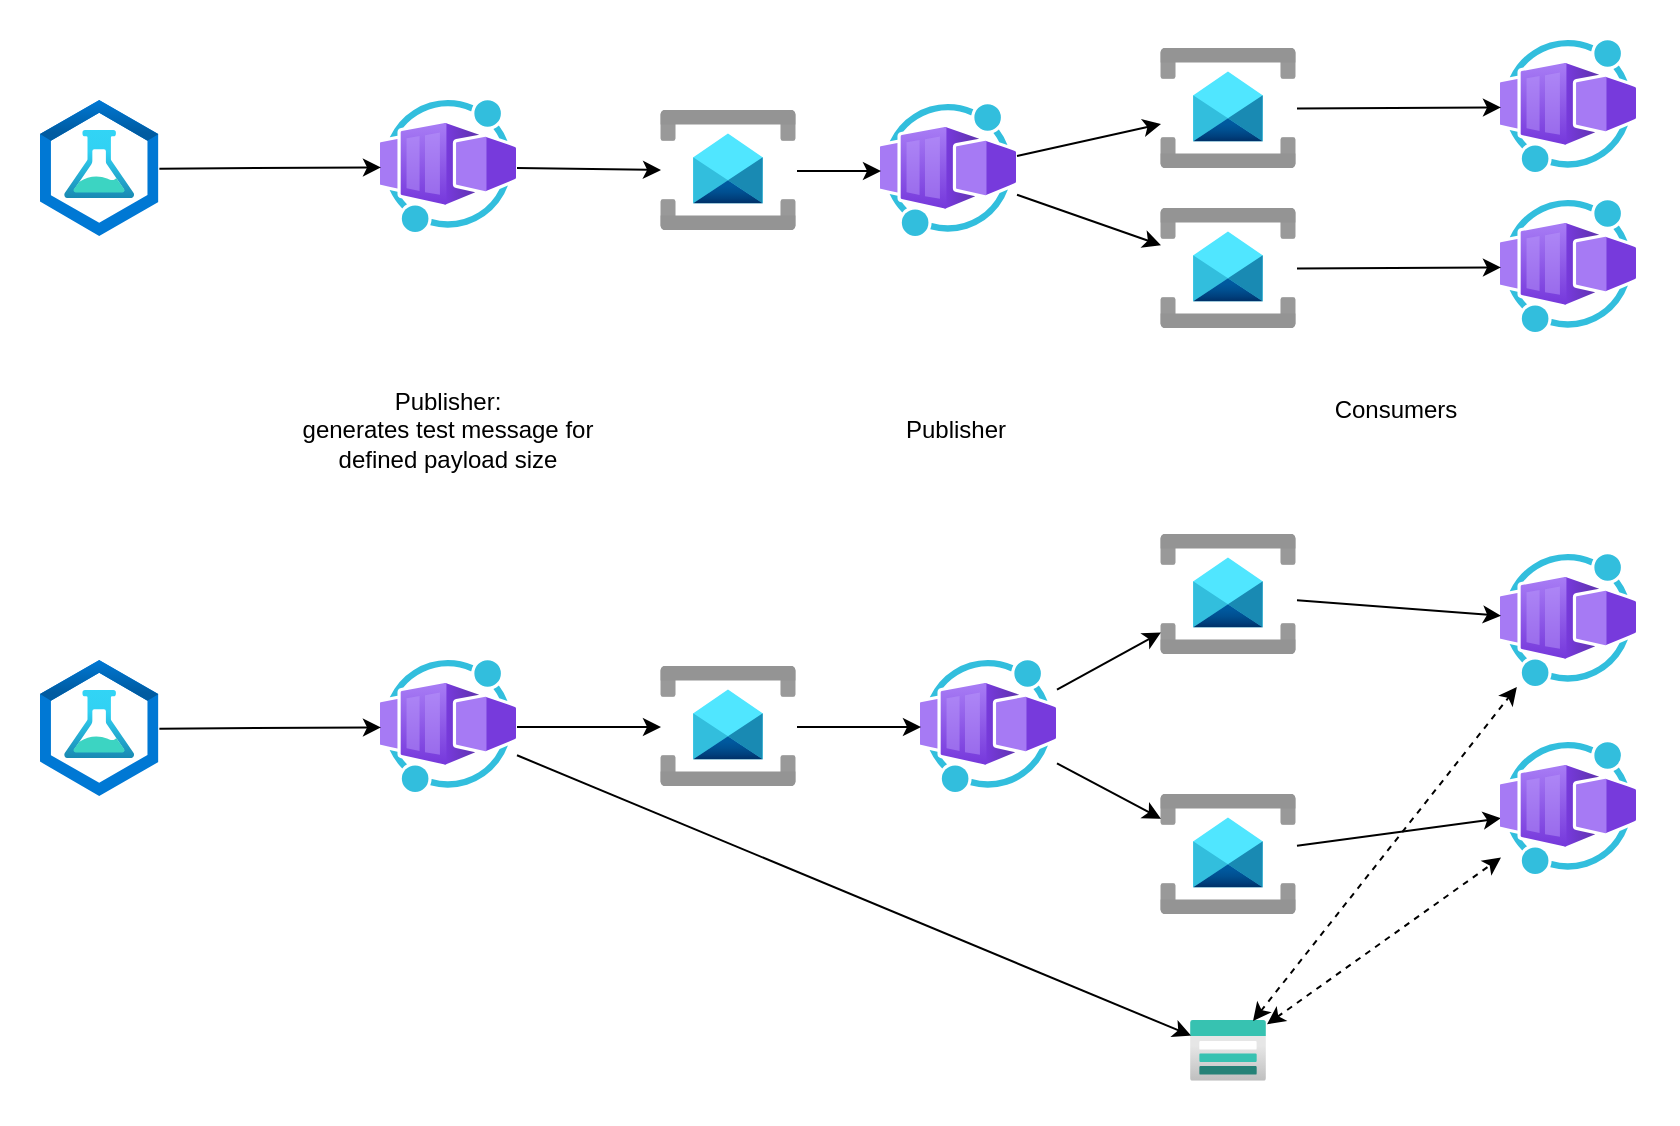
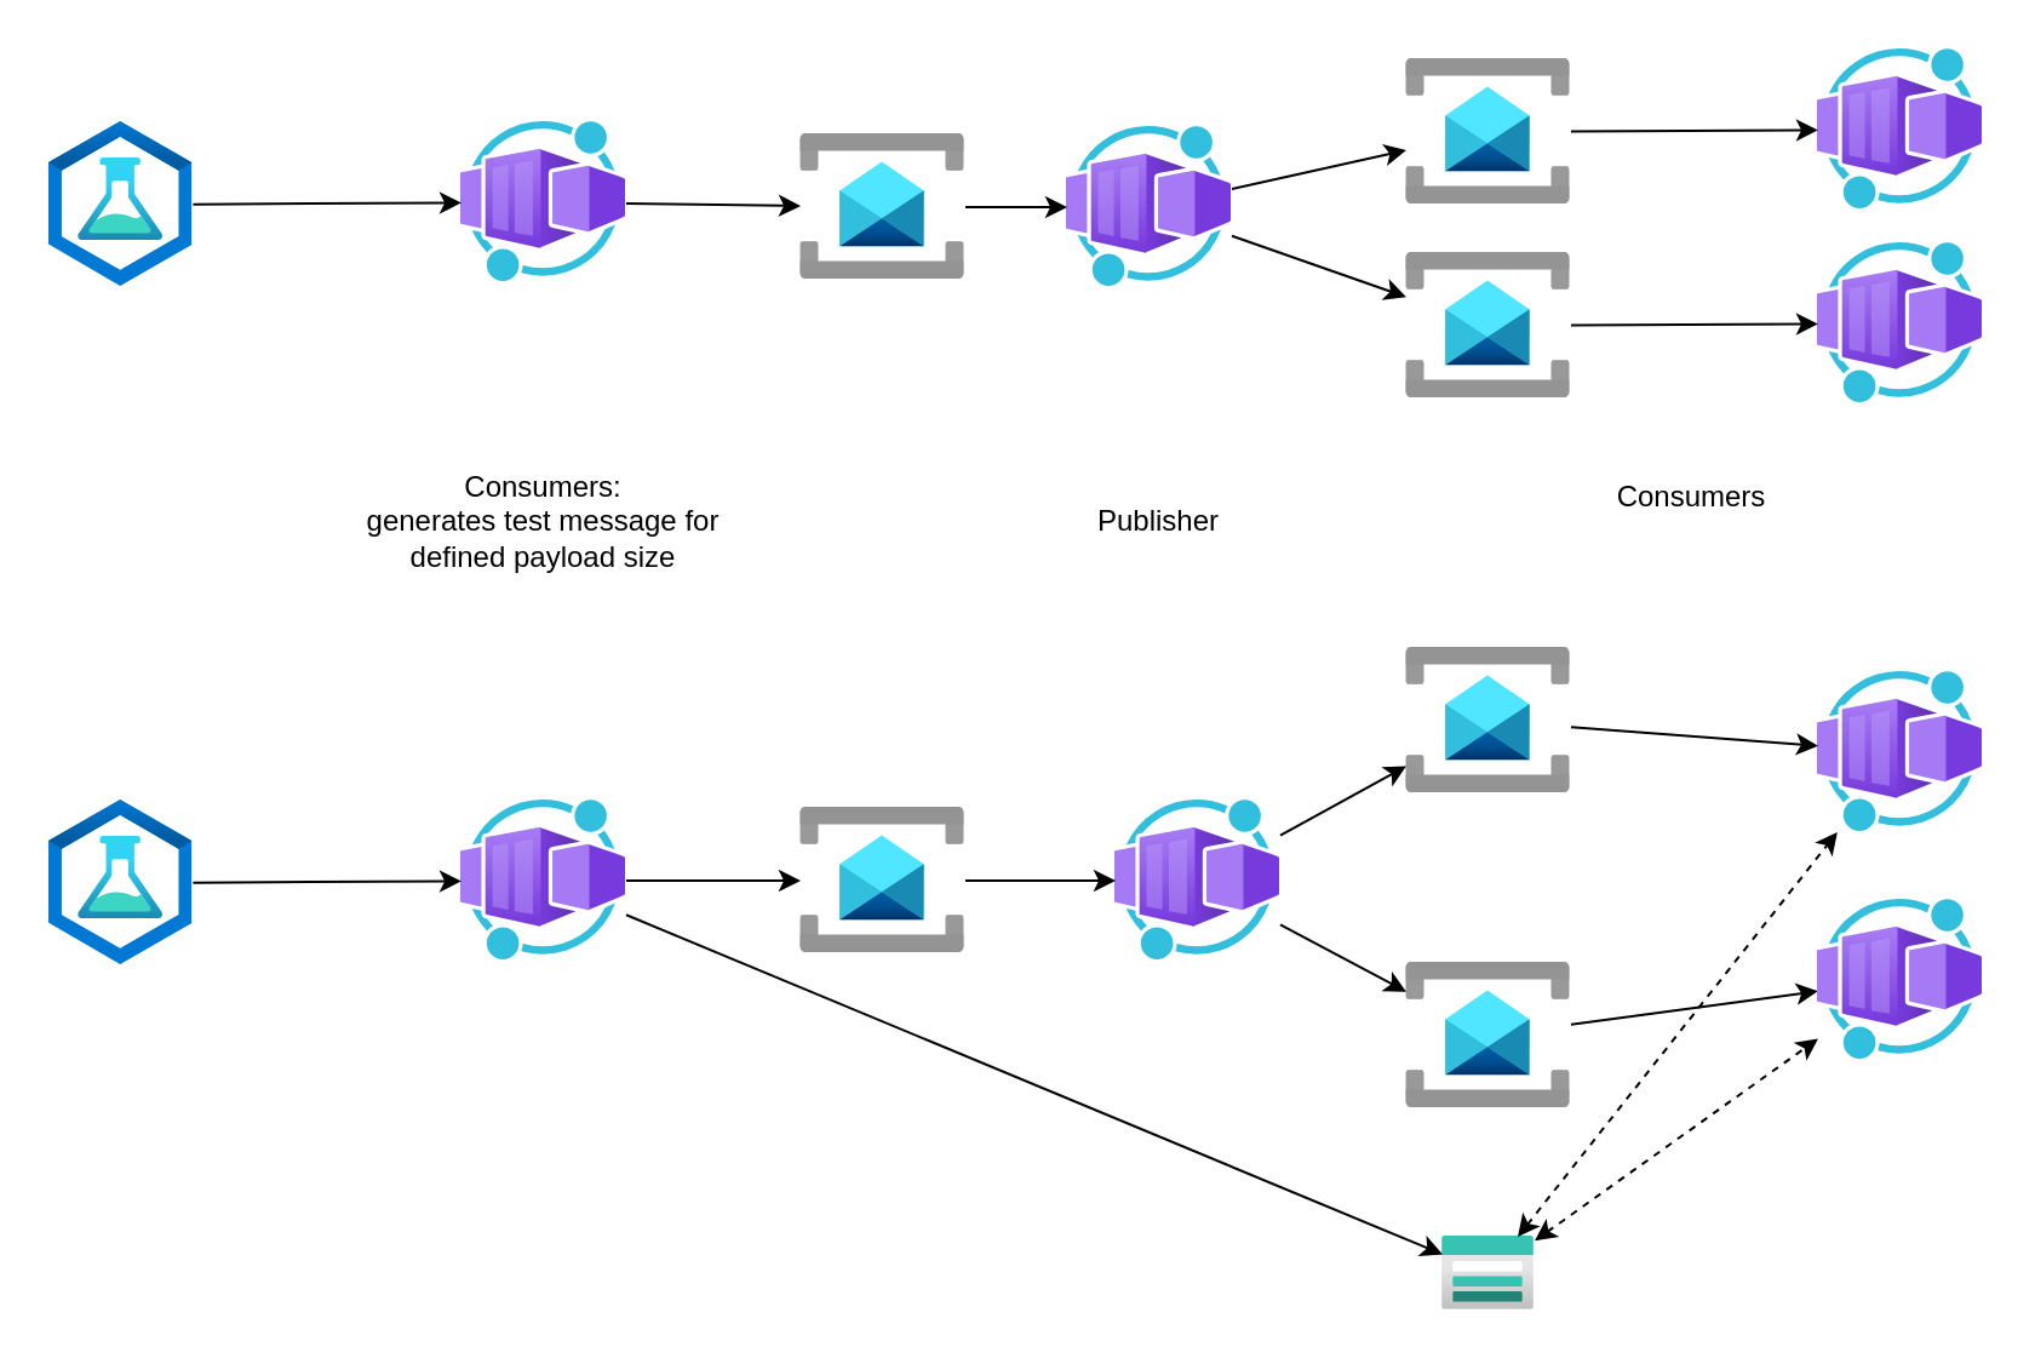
  <mxCell id="0" />
  <mxCell id="1" parent="0" />
  <mxCell id="2" value="" style="aspect=fixed;html=1;points=[];align=center;image;fontSize=12;image=img/lib/azure2/integration/Service_Bus.svg;" parent="1" vertex="1"><mxGeometry x="580" y="24" width="68" height="60" as="geometry" /></mxCell>
  <mxCell id="3" value="" style="edgeStyle=none;html=1;" parent="1" source="31" target="2" edge="1"><mxGeometry relative="1" as="geometry" /></mxCell>
  <mxCell id="4" value="" style="aspect=fixed;html=1;points=[];align=center;image;fontSize=12;image=img/lib/azure2/other/Worker_Container_App.svg;" parent="1" vertex="1"><mxGeometry x="190" y="50" width="68" height="66" as="geometry" /></mxCell>
  <mxCell id="5" value="" style="aspect=fixed;html=1;points=[];align=center;image;fontSize=12;image=img/lib/azure2/other/Worker_Container_App.svg;" parent="1" vertex="1"><mxGeometry x="750" y="20" width="68" height="66" as="geometry" /></mxCell>
  <mxCell id="6" value="" style="edgeStyle=none;html=1;" parent="1" source="2" target="5" edge="1"><mxGeometry relative="1" as="geometry"><mxPoint x="488" y="73.569" as="sourcePoint" /><mxPoint x="592" y="105.897" as="targetPoint" /></mxGeometry></mxCell>
  <mxCell id="7" style="edgeStyle=none;html=1;startArrow=none;startFill=0;" parent="1" source="8" target="4" edge="1"><mxGeometry relative="1" as="geometry" /></mxCell>
  <mxCell id="8" value="" style="aspect=fixed;html=1;points=[];align=center;image;fontSize=12;image=img/lib/azure2/other/Load_Testing.svg;" parent="1" vertex="1"><mxGeometry x="20" y="50" width="59.2" height="68" as="geometry" /></mxCell>
  <mxCell id="9" value="" style="aspect=fixed;html=1;points=[];align=center;image;fontSize=12;image=img/lib/azure2/integration/Service_Bus.svg;" parent="1" vertex="1"><mxGeometry x="580" y="267" width="68" height="60" as="geometry" /></mxCell>
  <mxCell id="10" value="" style="edgeStyle=none;html=1;" parent="1" source="11" target="35" edge="1"><mxGeometry relative="1" as="geometry" /></mxCell>
  <mxCell id="11" value="" style="aspect=fixed;html=1;points=[];align=center;image;fontSize=12;image=img/lib/azure2/other/Worker_Container_App.svg;" parent="1" vertex="1"><mxGeometry x="190" y="330" width="68" height="66" as="geometry" /></mxCell>
  <mxCell id="12" value="" style="aspect=fixed;html=1;points=[];align=center;image;fontSize=12;image=img/lib/azure2/other/Worker_Container_App.svg;" parent="1" vertex="1"><mxGeometry x="750" y="277" width="68" height="66" as="geometry" /></mxCell>
  <mxCell id="13" value="" style="aspect=fixed;html=1;points=[];align=center;image;fontSize=12;image=img/lib/azure2/storage/Storage_Accounts.svg;" parent="1" vertex="1"><mxGeometry x="595" y="510" width="38" height="30.4" as="geometry" /></mxCell>
  <mxCell id="14" value="" style="edgeStyle=none;html=1;" parent="1" source="11" target="13" edge="1"><mxGeometry relative="1" as="geometry"><mxPoint x="268" y="344.4" as="sourcePoint" /><mxPoint x="370" y="318.6" as="targetPoint" /></mxGeometry></mxCell>
  <mxCell id="15" value="" style="edgeStyle=none;html=1;" parent="1" source="9" target="12" edge="1"><mxGeometry relative="1" as="geometry"><mxPoint x="268" y="363.569" as="sourcePoint" /><mxPoint x="372" y="395.897" as="targetPoint" /></mxGeometry></mxCell>
  <mxCell id="16" value="" style="edgeStyle=none;html=1;startArrow=classic;startFill=1;dashed=1;" parent="1" source="13" target="12" edge="1"><mxGeometry relative="1" as="geometry"><mxPoint x="438" y="318.6" as="sourcePoint" /><mxPoint x="540" y="344.4" as="targetPoint" /></mxGeometry></mxCell>
  <mxCell id="17" style="edgeStyle=none;html=1;startArrow=none;startFill=0;" parent="1" source="18" target="11" edge="1"><mxGeometry relative="1" as="geometry" /></mxCell>
  <mxCell id="18" value="" style="aspect=fixed;html=1;points=[];align=center;image;fontSize=12;image=img/lib/azure2/other/Load_Testing.svg;" parent="1" vertex="1"><mxGeometry x="20" y="330" width="59.2" height="68" as="geometry" /></mxCell>
  <mxCell id="19" value="" style="aspect=fixed;html=1;points=[];align=center;image;fontSize=12;image=img/lib/azure2/integration/Service_Bus.svg;" parent="1" vertex="1"><mxGeometry x="580" y="104" width="68" height="60" as="geometry" /></mxCell>
  <mxCell id="20" value="" style="aspect=fixed;html=1;points=[];align=center;image;fontSize=12;image=img/lib/azure2/other/Worker_Container_App.svg;" parent="1" vertex="1"><mxGeometry x="750" y="100" width="68" height="66" as="geometry" /></mxCell>
  <mxCell id="21" value="" style="edgeStyle=none;html=1;" parent="1" source="4" target="30" edge="1"><mxGeometry relative="1" as="geometry"><mxPoint x="268" y="63.2" as="sourcePoint" /><mxPoint x="370" y="63.8" as="targetPoint" /></mxGeometry></mxCell>
  <mxCell id="22" value="" style="edgeStyle=none;html=1;" parent="1" source="19" target="20" edge="1"><mxGeometry relative="1" as="geometry"><mxPoint x="658" y="77.8" as="sourcePoint" /><mxPoint x="760" y="77.2" as="targetPoint" /></mxGeometry></mxCell>
  <mxCell id="23" value="" style="aspect=fixed;html=1;points=[];align=center;image;fontSize=12;image=img/lib/azure2/integration/Service_Bus.svg;" parent="1" vertex="1"><mxGeometry x="580" y="397" width="68" height="60" as="geometry" /></mxCell>
  <mxCell id="24" value="" style="edgeStyle=none;html=1;" parent="1" source="36" target="23" edge="1"><mxGeometry relative="1" as="geometry"><mxPoint x="268" y="344.4" as="sourcePoint" /><mxPoint x="370" y="318.6" as="targetPoint" /></mxGeometry></mxCell>
  <mxCell id="25" value="" style="edgeStyle=none;html=1;" parent="1" source="23" target="26" edge="1"><mxGeometry relative="1" as="geometry"><mxPoint x="438" y="310.486" as="sourcePoint" /><mxPoint x="580" y="312.514" as="targetPoint" /></mxGeometry></mxCell>
  <mxCell id="26" value="" style="aspect=fixed;html=1;points=[];align=center;image;fontSize=12;image=img/lib/azure2/other/Worker_Container_App.svg;" parent="1" vertex="1"><mxGeometry x="750" y="371" width="68" height="66" as="geometry" /></mxCell>
  <mxCell id="27" value="" style="edgeStyle=none;html=1;startArrow=classic;startFill=1;dashed=1;" parent="1" source="13" target="26" edge="1"><mxGeometry relative="1" as="geometry"><mxPoint x="444.641" y="450" as="sourcePoint" /><mxPoint x="580" y="340.504" as="targetPoint" /></mxGeometry></mxCell>
- <mxCell id="28" value="Publisher:&lt;br&gt;generates test message for defined payload size" style="text;strokeColor=none;align=center;fillColor=none;html=1;verticalAlign=middle;whiteSpace=wrap;rounded=0;" parent="1" vertex="1"><mxGeometry x="146" y="200" width="156" height="30" as="geometry" /></mxCell>
+ <mxCell id="28" value="Consumers:&lt;br&gt;generates test message for defined payload size" style="text;strokeColor=none;align=center;fillColor=none;html=1;verticalAlign=middle;whiteSpace=wrap;rounded=0;" parent="1" vertex="1"><mxGeometry x="146" y="200" width="156" height="30" as="geometry" /></mxCell>
  <mxCell id="29" value="Consumers" style="text;strokeColor=none;align=center;fillColor=none;html=1;verticalAlign=middle;whiteSpace=wrap;rounded=0;" parent="1" vertex="1"><mxGeometry x="668" y="190" width="60" height="30" as="geometry" /></mxCell>
  <mxCell id="30" value="" style="aspect=fixed;html=1;points=[];align=center;image;fontSize=12;image=img/lib/azure2/integration/Service_Bus.svg;" vertex="1" parent="1"><mxGeometry x="330" y="55" width="68" height="60" as="geometry" /></mxCell>
  <mxCell id="31" value="" style="aspect=fixed;html=1;points=[];align=center;image;fontSize=12;image=img/lib/azure2/other/Worker_Container_App.svg;" vertex="1" parent="1"><mxGeometry x="440" y="52" width="68" height="66" as="geometry" /></mxCell>
  <mxCell id="32" value="" style="edgeStyle=none;html=1;" edge="1" parent="1" source="30" target="31"><mxGeometry relative="1" as="geometry"><mxPoint x="388" y="111.8" as="sourcePoint" /><mxPoint x="490" y="111.2" as="targetPoint" /></mxGeometry></mxCell>
  <mxCell id="33" value="" style="edgeStyle=none;html=1;" edge="1" parent="1" source="31" target="19"><mxGeometry relative="1" as="geometry"><mxPoint x="518" y="87.471" as="sourcePoint" /><mxPoint x="590" y="71.529" as="targetPoint" /></mxGeometry></mxCell>
  <mxCell id="34" value="Publisher" style="text;strokeColor=none;align=center;fillColor=none;html=1;verticalAlign=middle;whiteSpace=wrap;rounded=0;" vertex="1" parent="1"><mxGeometry x="448" y="200" width="60" height="30" as="geometry" /></mxCell>
  <mxCell id="35" value="" style="aspect=fixed;html=1;points=[];align=center;image;fontSize=12;image=img/lib/azure2/integration/Service_Bus.svg;" vertex="1" parent="1"><mxGeometry x="330" y="333" width="68" height="60" as="geometry" /></mxCell>
  <mxCell id="36" value="" style="aspect=fixed;html=1;points=[];align=center;image;fontSize=12;image=img/lib/azure2/other/Worker_Container_App.svg;" vertex="1" parent="1"><mxGeometry x="460" y="330" width="68" height="66" as="geometry" /></mxCell>
  <mxCell id="37" value="" style="edgeStyle=none;html=1;" edge="1" parent="1" source="36" target="9"><mxGeometry relative="1" as="geometry"><mxPoint x="538" y="391.133" as="sourcePoint" /><mxPoint x="590" y="418.867" as="targetPoint" /></mxGeometry></mxCell>
  <mxCell id="38" value="" style="edgeStyle=none;html=1;" edge="1" parent="1" source="35" target="36"><mxGeometry relative="1" as="geometry"><mxPoint x="408" y="95" as="sourcePoint" /><mxPoint x="450" y="95" as="targetPoint" /></mxGeometry></mxCell>
